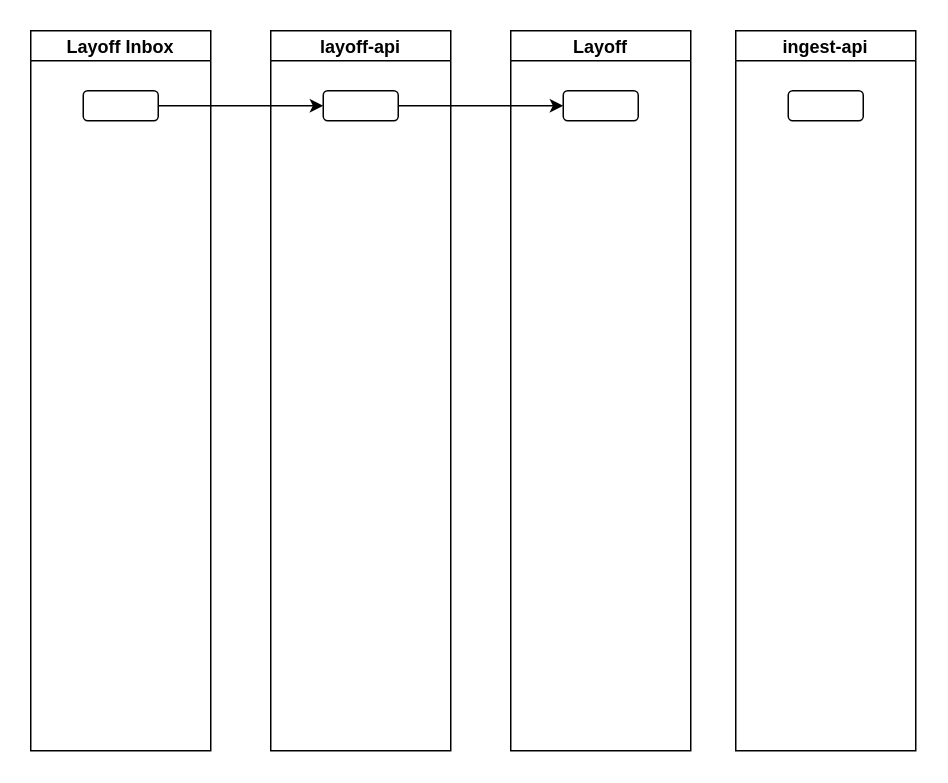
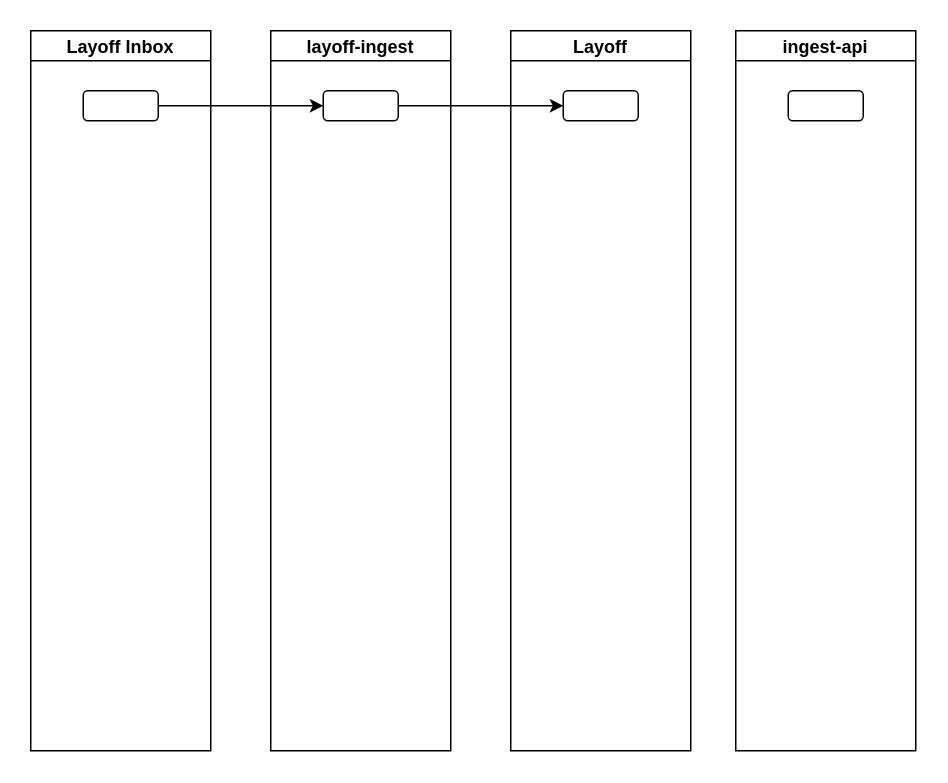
  <mxCell id="0" />
  <mxCell id="1" parent="0" />
  <mxCell id="2" value="Layoff Inbox" style="swimlane;startSize=20;" vertex="1" parent="1"><mxGeometry x="20" y="20" width="120" height="480" as="geometry" /></mxCell>
  <mxCell id="3" value="" style="rounded=1;whiteSpace=wrap;html=1;" vertex="1" parent="2"><mxGeometry x="35" y="40" width="50" height="20" as="geometry" /></mxCell>
- <mxCell id="4" value="layoff-api" style="swimlane;startSize=20;" vertex="1" parent="1"><mxGeometry x="180" y="20" width="120" height="480" as="geometry" /></mxCell>
+ <mxCell id="4" value="layoff-ingest" style="swimlane;startSize=20;" vertex="1" parent="1"><mxGeometry x="180" y="20" width="120" height="480" as="geometry" /></mxCell>
  <mxCell id="5" value="" style="rounded=1;whiteSpace=wrap;html=1;" vertex="1" parent="4"><mxGeometry x="35" y="40" width="50" height="20" as="geometry" /></mxCell>
  <mxCell id="6" value="Layoff" style="swimlane;startSize=20;" vertex="1" parent="1"><mxGeometry x="340" y="20" width="120" height="480" as="geometry" /></mxCell>
  <mxCell id="7" value="" style="rounded=1;whiteSpace=wrap;html=1;" vertex="1" parent="6"><mxGeometry x="35" y="40" width="50" height="20" as="geometry" /></mxCell>
  <mxCell id="8" value="" style="edgeStyle=orthogonalEdgeStyle;rounded=0;orthogonalLoop=1;jettySize=auto;html=1;" edge="1" parent="1" source="3" target="5"><mxGeometry relative="1" as="geometry" /></mxCell>
  <mxCell id="9" value="" style="edgeStyle=orthogonalEdgeStyle;rounded=0;orthogonalLoop=1;jettySize=auto;html=1;" edge="1" parent="1" source="5" target="7"><mxGeometry relative="1" as="geometry" /></mxCell>
  <mxCell id="10" value="ingest-api" style="swimlane;startSize=20;" vertex="1" parent="1"><mxGeometry x="490" y="20" width="120" height="480" as="geometry" /></mxCell>
  <mxCell id="11" value="" style="rounded=1;whiteSpace=wrap;html=1;" vertex="1" parent="10"><mxGeometry x="35" y="40" width="50" height="20" as="geometry" /></mxCell>
